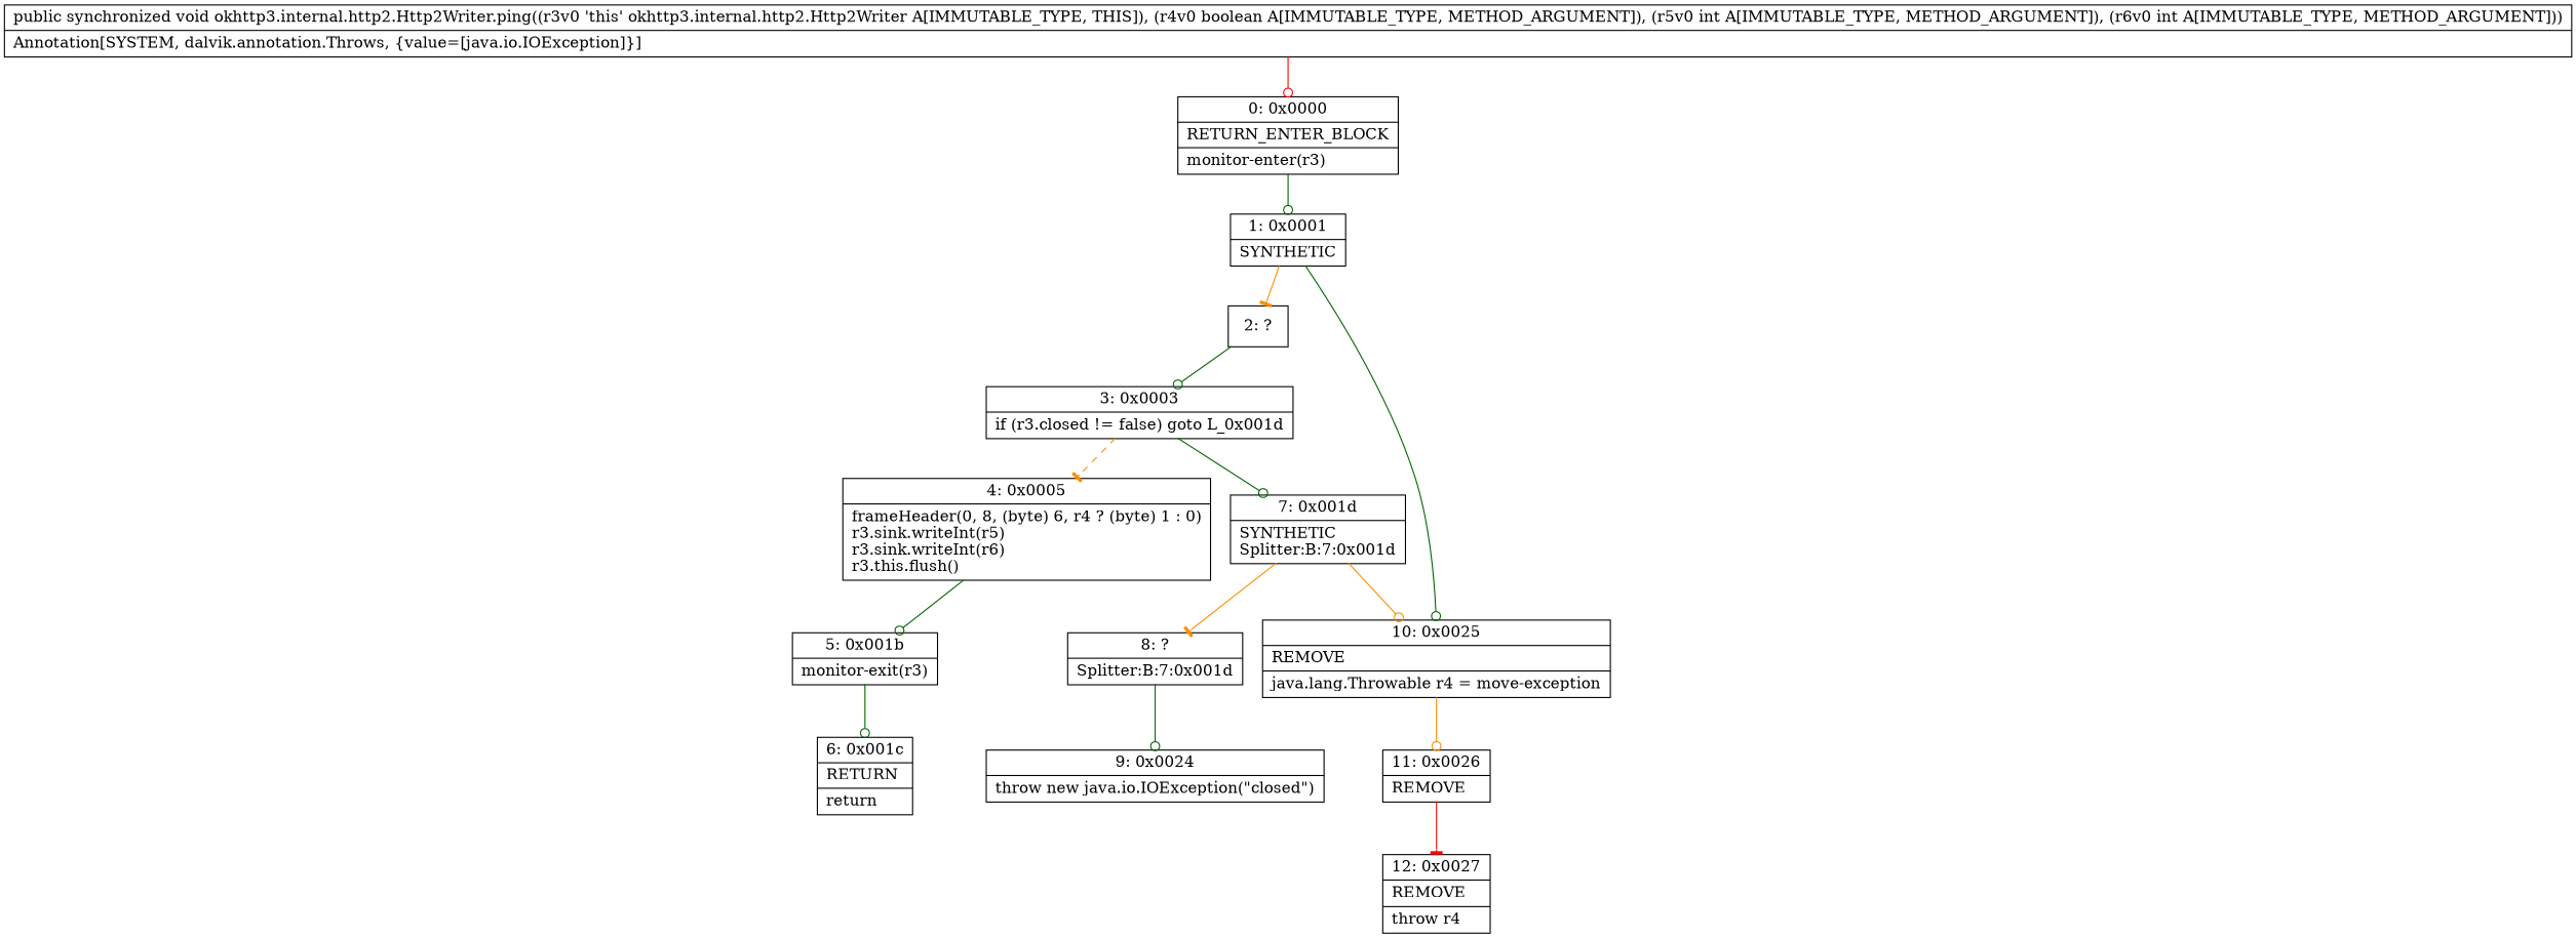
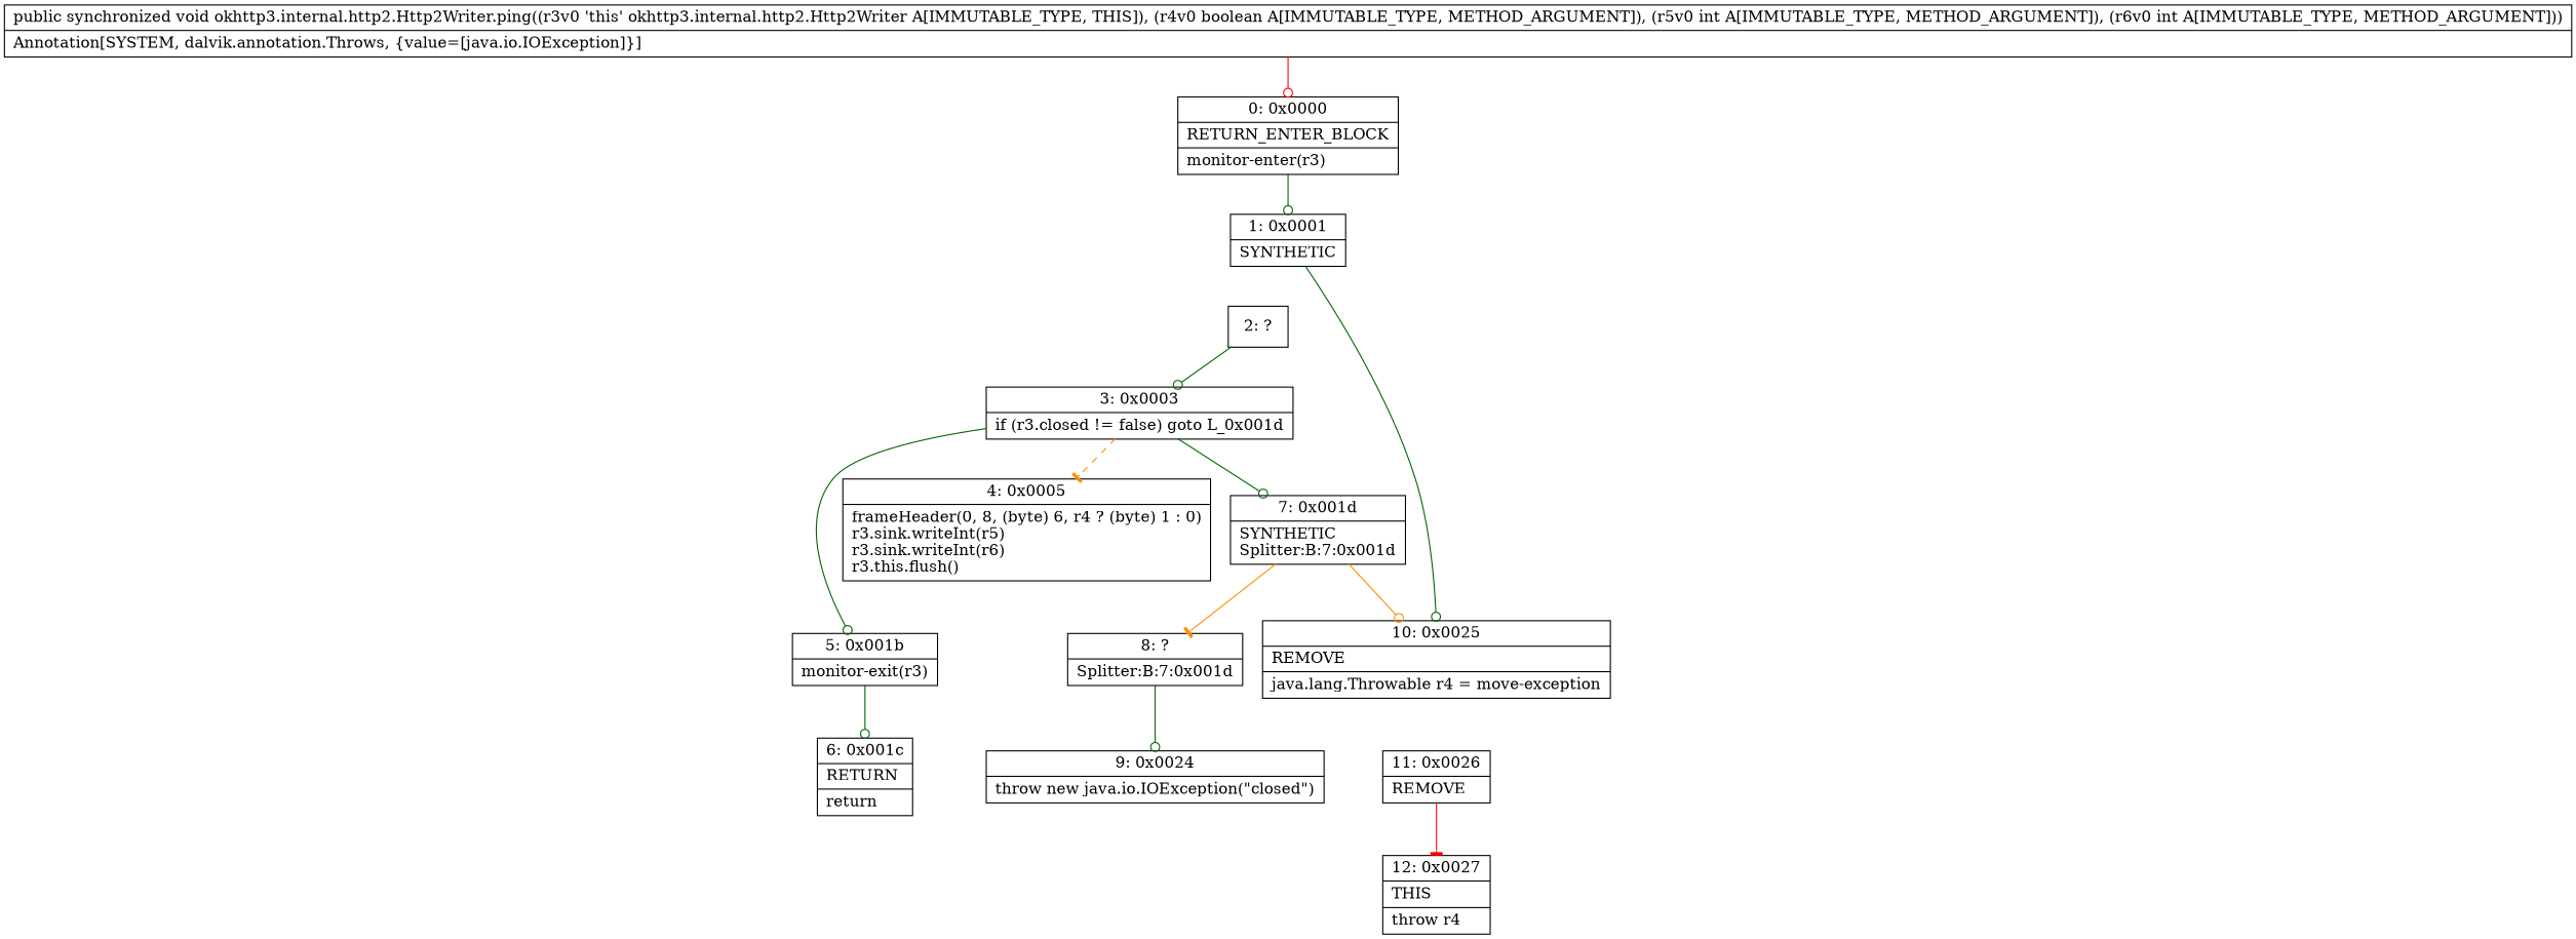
  digraph {
    node [shape=record]
    edge [arrowhead=odot color=darkgreen]
    n1 [label="{0\:\ 0x0000|RETURN_ENTER_BLOCK\l|monitor\-enter(r3)\l}"]
    n2 [label="{1\:\ 0x0001|SYNTHETIC\l}"]
    n3 [label="{2\:\ ?}"]
    n4 [label="{10\:\ 0x0025|REMOVE\l|java.lang.Throwable r4 = move\-exception\l}"]
    n5 [label="{3\:\ 0x0003|if (r3.closed != false) goto L_0x001d\l}"]
    n6 [label="{11\:\ 0x0026|REMOVE\l}"]
    n7 [label="{4\:\ 0x0005|frameHeader(0, 8, (byte) 6, r4 ? (byte) 1 : 0)\lr3.sink.writeInt(r5)\lr3.sink.writeInt(r6)\lr3.this.flush()\l}"]
    n8 [label="{7\:\ 0x001d|SYNTHETIC\lSplitter:B:7:0x001d\l}"]
    n9 [label="{5\:\ 0x001b|monitor\-exit(r3)\l}"]
    n10 [label="{8\:\ ?|Splitter:B:7:0x001d\l}"]
    n11 [label="{6\:\ 0x001c|RETURN\l|return\l}"]
    n12 [label="{9\:\ 0x0024|throw new java.io.IOException(\"closed\")\l}"]
-   n13 [label="{12\:\ 0x0027|REMOVE\l|throw r4\l}"]
+   n13 [label="{12\:\ 0x0027|THIS\l|throw r4\l}"]
    n14 [label="{public synchronized void okhttp3.internal.http2.Http2Writer.ping((r3v0 'this' okhttp3.internal.http2.Http2Writer A[IMMUTABLE_TYPE, THIS]), (r4v0 boolean A[IMMUTABLE_TYPE, METHOD_ARGUMENT]), (r5v0 int A[IMMUTABLE_TYPE, METHOD_ARGUMENT]), (r6v0 int A[IMMUTABLE_TYPE, METHOD_ARGUMENT]))  | Annotation[SYSTEM, dalvik.annotation.Throws, \{value=[java.io.IOException]\}]\l}"]
    n1 -> n2
-   n2 -> n3 [arrowhead=tee color=darkorange]
    n2 -> n4
    n3 -> n5
-   n4 -> n6 [color=darkorange]
    n5 -> n7 [arrowhead=tee color=darkorange style=dashed]
    n5 -> n8
    n6 -> n13 [arrowhead=tee color=red]
-   n7 -> n9
+   n5 -> n9
    n8 -> n4 [color=darkorange]
    n8 -> n10 [arrowhead=tee color=darkorange]
    n9 -> n11
    n10 -> n12
    n14 -> n1 [color=red]
  }
